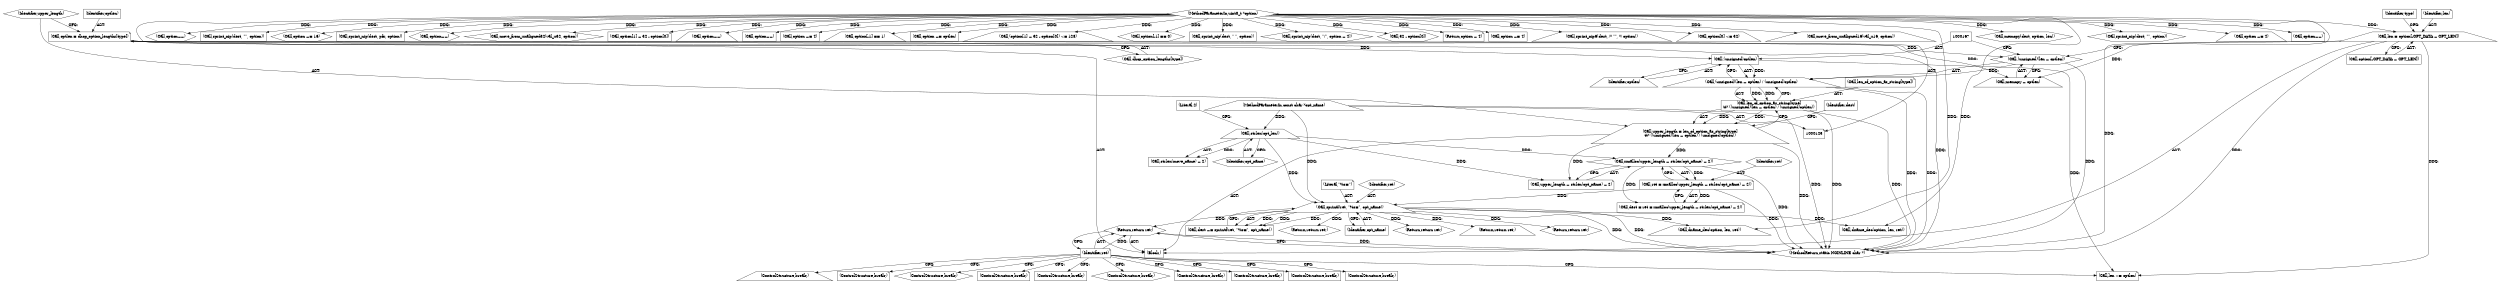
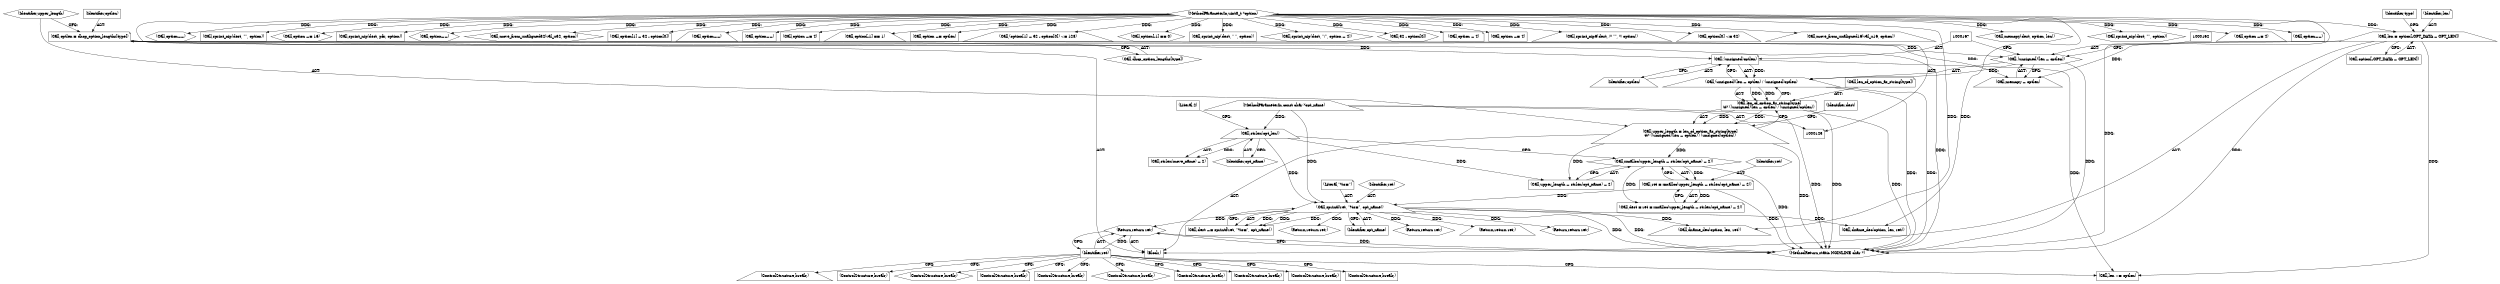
  digraph {
    node [shape=hexagon]
    n1 [label="(Return,return ret;)"]
    n2 [label="(Identifier,ret)" shape=note]
    n3 [label="(Block,)" shape=box]
    n4 [label="(MethodReturn,static NOINLINE char *)"]
    n5 [label="(ControlStructure,break;)" shape=trapezium]
    n6 [label="(ControlStructure,break;)" shape=box]
    n7 [label="(Call,len >= optlen)" shape=note]
    n8 [label="(ControlStructure,break;)" shape=note]
    n9 [label="(ControlStructure,break;)"]
    n10 [label="(ControlStructure,break;)" shape=note]
    n11 [label="(ControlStructure,break;)" shape=box]
    n12 [label="(ControlStructure,break;)"]
    n13 [label="(ControlStructure,break;)" shape=box]
    n14 [label="(ControlStructure,break;)" shape=box]
    n15 [label="(ControlStructure,break;)" shape=box]
    n16 [label="(Call,sprintf(ret, \"%s=\", opt_name))" shape=trapezium]
    n17 [label="(Call,dest += sprintf(ret, \"%s=\", opt_name))" shape=box]
    n18 [label="(Call,dname_dec(option, len, ret))" shape=box]
    n19 [label="(Return,return ret;)"]
    n20 [label="(Identifier,opt_name)" shape=box]
    n21 [label="(Return,return ret;)"]
    n22 [label="(Return,return ret;)" shape=trapezium]
    n23 [label="(Call,dname_dec(option, len, ret))" shape=trapezium]
    n24 [label="(Return,return ret;)"]
    n25 [label="(Call,ret = xmalloc(upper_length + strlen(opt_name) + 2))" shape=note]
    n26 [label="(Call,xmalloc(upper_length + strlen(opt_name) + 2))"]
    n27 [label="(Call,dest = ret = xmalloc(upper_length + strlen(opt_name) + 2))" shape=note]
    n28 [label="(Call,upper_length + strlen(opt_name) + 2)" shape=note]
    n29 [label="(Call,upper_length = len_of_option_as_string[type]\n\t\t* ((unsigned)(len + optlen) / (unsigned)optlen))" shape=trapezium]
    n30 [label="(Call,len_of_option_as_string[type]\n\t\t* ((unsigned)(len + optlen) / (unsigned)optlen))" shape=note]
    n31 [label="(Call,(unsigned)(len + optlen) / (unsigned)optlen)" shape=trapezium]
    n32 [label="(Call,(unsigned)optlen)" shape=note]
    n33 [label="(Identifier,optlen)" shape=trapezium]
    n34 [label="(Call,(unsigned)(len + optlen))"]
    n35 [label="(Call,memcpy + optlen)" shape=trapezium]
    n36 [label="(Call,len = option[-OPT_DATA + OPT_LEN])" shape=trapezium]
    n37 [label="(Call,option[-OPT_DATA + OPT_LEN])" shape=box]
    n38 [label="(MethodParameterIn,uint8_t *option)"]
    n39 [label="(Call,memcpy(dest, option, len))"]
    n40 [label="(Call,sprint_nip(dest, \"\", option))"]
    n41 [label="(Call,option += 4)" shape=trapezium]
    n42 [label="(Call,option++)" shape=note]
    n43 [label="(Call,option++)"]
    n44 [label="(Call,sprint_nip(dest, \"\", option))" shape=box]
    n45 [label="(Call,option += 16)"]
    n46 [label="(Call,sprint_nip(dest, pfx, option))" shape=box]
    n47 [label="(Call,option++)"]
    n48 [label="(Call,move_from_unaligned32(val_u32, option))"]
    n49 [label="(Call,option[1] + 32 - option[0])" shape=note]
    n50 [label="(Call,option++)" shape=trapezium]
    n51 [label="(Call,option++)" shape=box]
    n52 [label="(Call,option += 4)" shape=box]
    n53 [label="(Call,option[-1] == 1)" shape=trapezium]
    n54 [label="(Call,option += optlen)" shape=box]
    n55 [label="(Call,(option[1] + 32 - option[0]) <= 128)" shape=trapezium]
    n56 [label="(Call,option[-1] == 0)"]
    n57 [label="(Call,sprint_nip(dest, \" \", option))" shape=box]
    n58 [label="(Call,sprint_nip(dest, \"/\", option + 4))"]
    n59 [label="(Call,32 - option[0])"]
-   n60 [label="(Return,option + 4)" shape=note]
+   n60 [label="(Call,option + 4)" shape=note]
    n61 [label="(Call,option += 4)" shape=box]
    n62 [label="(Call,sprint_nip6(dest, /* \"\", */ option))" shape=trapezium]
    n63 [label="(Call,option[0] <= 32)" shape=trapezium]
    n64 [label="(Call,move_from_unaligned16(val_u16, option))" shape=trapezium]
    1000123 [shape=note]
    n66 [label="(Call,optlen = dhcp_option_lengths[type])" shape=note]
    n67 [label="(Call,dhcp_option_lengths[type])"]
    n68 [label="(Call,strlen(opt_len))" shape=trapezium]
    n69 [label="(Call,strlen(move_name) + 2)" shape=note]
    n70 [label="(Identifier,opt_name)"]
    n71 [label="(MethodParameterIn,const char *opt_name)" shape=trapezium]
    n72 [label="(Identifier,optlen)" shape=box]
    n73 [label="(Identifier,len)" shape=note]
    n74 [label="(Literal,2)" shape=box]
    n75 [label="(Identifier,type)" shape=box]
    n76 [label="(Identifier,dest)" shape=box]
    n77 [label="(Identifier,upper_length)"]
    n78 [label="(Call,len_of_option_as_string[type])" shape=note]
    n79 [label="(Identifier,ret)"]
    n80 [label="(Literal,\"%s=\")" shape=note]
    n81 [label="(Identifier,ret)"]
+   1000162 [shape=box]
    1000167 [shape=box]
    n1 -> n2 [label="CFG: "]
    n1 -> n3 [label="AST: "]
    n1 -> n4 [label="DDG: "]
    n2 -> n1 [label="AST: "]
    n2 -> n1 [label="DDG: "]
    n2 -> n5 [label="CFG: "]
    n2 -> n6 [label="CFG: "]
    n2 -> n7 [label="CFG: "]
    n2 -> n8 [label="CFG: "]
    n2 -> n9 [label="CFG: "]
    n2 -> n10 [label="CFG: "]
    n2 -> n11 [label="CFG: "]
    n2 -> n12 [label="CFG: "]
    n2 -> n13 [label="CFG: "]
    n2 -> n14 [label="CFG: "]
    n2 -> n15 [label="CFG: "]
    n4 -> n1 [label="CFG: "]
    n16 -> n1 [label="DDG: "]
    n16 -> n4 [label="DDG: "]
    n16 -> n4 [label="DDG: "]
    n16 -> n17 [label="AST: "]
    n16 -> n17 [label="DDG: "]
    n16 -> n17 [label="DDG: "]
    n16 -> n17 [label="DDG: "]
    n16 -> n18 [label="DDG: "]
    n16 -> n19 [label="DDG: "]
    n16 -> n20 [label="CFG: "]
    n16 -> n21 [label="DDG: "]
    n16 -> n22 [label="DDG: "]
    n16 -> n23 [label="DDG: "]
    n16 -> n24 [label="DDG: "]
    n17 -> n16 [label="CFG: "]
    n20 -> n16 [label="AST: "]
    n25 -> n4 [label="DDG: "]
    n25 -> n16 [label="DDG: "]
    n25 -> n26 [label="CFG: "]
    n25 -> n27 [label="AST: "]
    n25 -> n27 [label="DDG: "]
    n26 -> n4 [label="DDG: "]
    n26 -> n25 [label="AST: "]
    n26 -> n25 [label="DDG: "]
    n26 -> n27 [label="DDG: "]
    n26 -> n28 [label="CFG: "]
    n27 -> n25 [label="CFG: "]
    n28 -> n26 [label="AST: "]
    n29 -> n3 [label="AST: "]
    n29 -> n4 [label="DDG: "]
    n29 -> n26 [label="DDG: "]
    n29 -> n28 [label="DDG: "]
    n29 -> n30 [label="CFG: "]
    n30 -> n4 [label="DDG: "]
    n30 -> n4 [label="DDG: "]
    n30 -> n29 [label="AST: "]
    n30 -> n29 [label="DDG: "]
    n30 -> n29 [label="DDG: "]
    n30 -> n31 [label="CFG: "]
    n31 -> n4 [label="DDG: "]
    n31 -> n4 [label="DDG: "]
    n31 -> n30 [label="AST: "]
    n31 -> n30 [label="DDG: "]
    n31 -> n30 [label="DDG: "]
    n31 -> n32 [label="CFG: "]
    n32 -> n7 [label="DDG: "]
    n32 -> n31 [label="AST: "]
    n32 -> n31 [label="DDG: "]
    n32 -> n33 [label="CFG: "]
    n33 -> n32 [label="AST: "]
    n34 -> n4 [label="DDG: "]
    n34 -> n31 [label="AST: "]
    n34 -> n31 [label="DDG: "]
    n34 -> n35 [label="CFG: "]
    n35 -> n34 [label="AST: "]
    n36 -> n3 [label="AST: "]
    n36 -> n4 [label="DDG: "]
    n36 -> n7 [label="DDG: "]
    n36 -> n34 [label="CFG: "]
    n36 -> n35 [label="DDG: "]
    n36 -> n37 [label="CFG: "]
    n37 -> n36 [label="AST: "]
    n38 -> n4 [label="DDG: "]
    n38 -> n18 [label="DDG: "]
    n38 -> n23 [label="DDG: "]
    n38 -> n36 [label="DDG: "]
    n38 -> n39 [label="DDG: "]
    n38 -> n40 [label="DDG: "]
    n38 -> n41 [label="DDG: "]
    n38 -> n42 [label="DDG: "]
    n38 -> n43 [label="DDG: "]
    n38 -> n44 [label="DDG: "]
    n38 -> n45 [label="DDG: "]
    n38 -> n46 [label="DDG: "]
    n38 -> n47 [label="DDG: "]
    n38 -> n48 [label="DDG: "]
    n38 -> n49 [label="DDG: "]
    n38 -> n50 [label="DDG: "]
    n38 -> n51 [label="DDG: "]
    n38 -> n52 [label="DDG: "]
    n38 -> n53 [label="DDG: "]
    n38 -> n54 [label="DDG: "]
    n38 -> n55 [label="DDG: "]
    n38 -> n56 [label="DDG: "]
    n38 -> n57 [label="DDG: "]
    n38 -> n58 [label="DDG: "]
    n38 -> n59 [label="DDG: "]
    n38 -> n60 [label="DDG: "]
    n38 -> n61 [label="DDG: "]
    n38 -> n62 [label="DDG: "]
    n38 -> n63 [label="DDG: "]
    n38 -> n64 [label="DDG: "]
    n38 -> 1000123 [label="AST: "]
    n66 -> n3 [label="AST: "]
    n66 -> n4 [label="DDG: "]
    n66 -> n32 [label="DDG: "]
    n66 -> n34 [label="DDG: "]
    n66 -> n35 [label="DDG: "]
    n66 -> n67 [label="CFG: "]
    n67 -> n66 [label="AST: "]
    n68 -> n16 [label="DDG: "]
-   n68 -> n26 [label="DDG: "]
+   n68 -> n26 [label="CFG: "]
    n68 -> n28 [label="DDG: "]
    n68 -> n69 [label="AST: "]
    n68 -> n69 [label="DDG: "]
    n68 -> n70 [label="CFG: "]
    n70 -> n68 [label="AST: "]
    n71 -> n4 [label="DDG: "]
    n71 -> n16 [label="DDG: "]
    n71 -> 1000123 [label="AST: "]
    n71 -> n68 [label="DDG: "]
    n72 -> n66 [label="AST: "]
    n73 -> n36 [label="AST: "]
    n74 -> n68 [label="CFG: "]
    n75 -> n36 [label="CFG: "]
    n76 -> n29 [label="CFG: "]
    n77 -> n29 [label="AST: "]
    n77 -> n66 [label="CFG: "]
    n78 -> n30 [label="AST: "]
    n79 -> n25 [label="AST: "]
    n80 -> n16 [label="AST: "]
    n81 -> n16 [label="AST: "]
+   1000162 -> n34 [label="AST: "]
    1000167 -> n32 [label="AST: "]
    1000167 -> n34 [label="CFG: "]
  }
